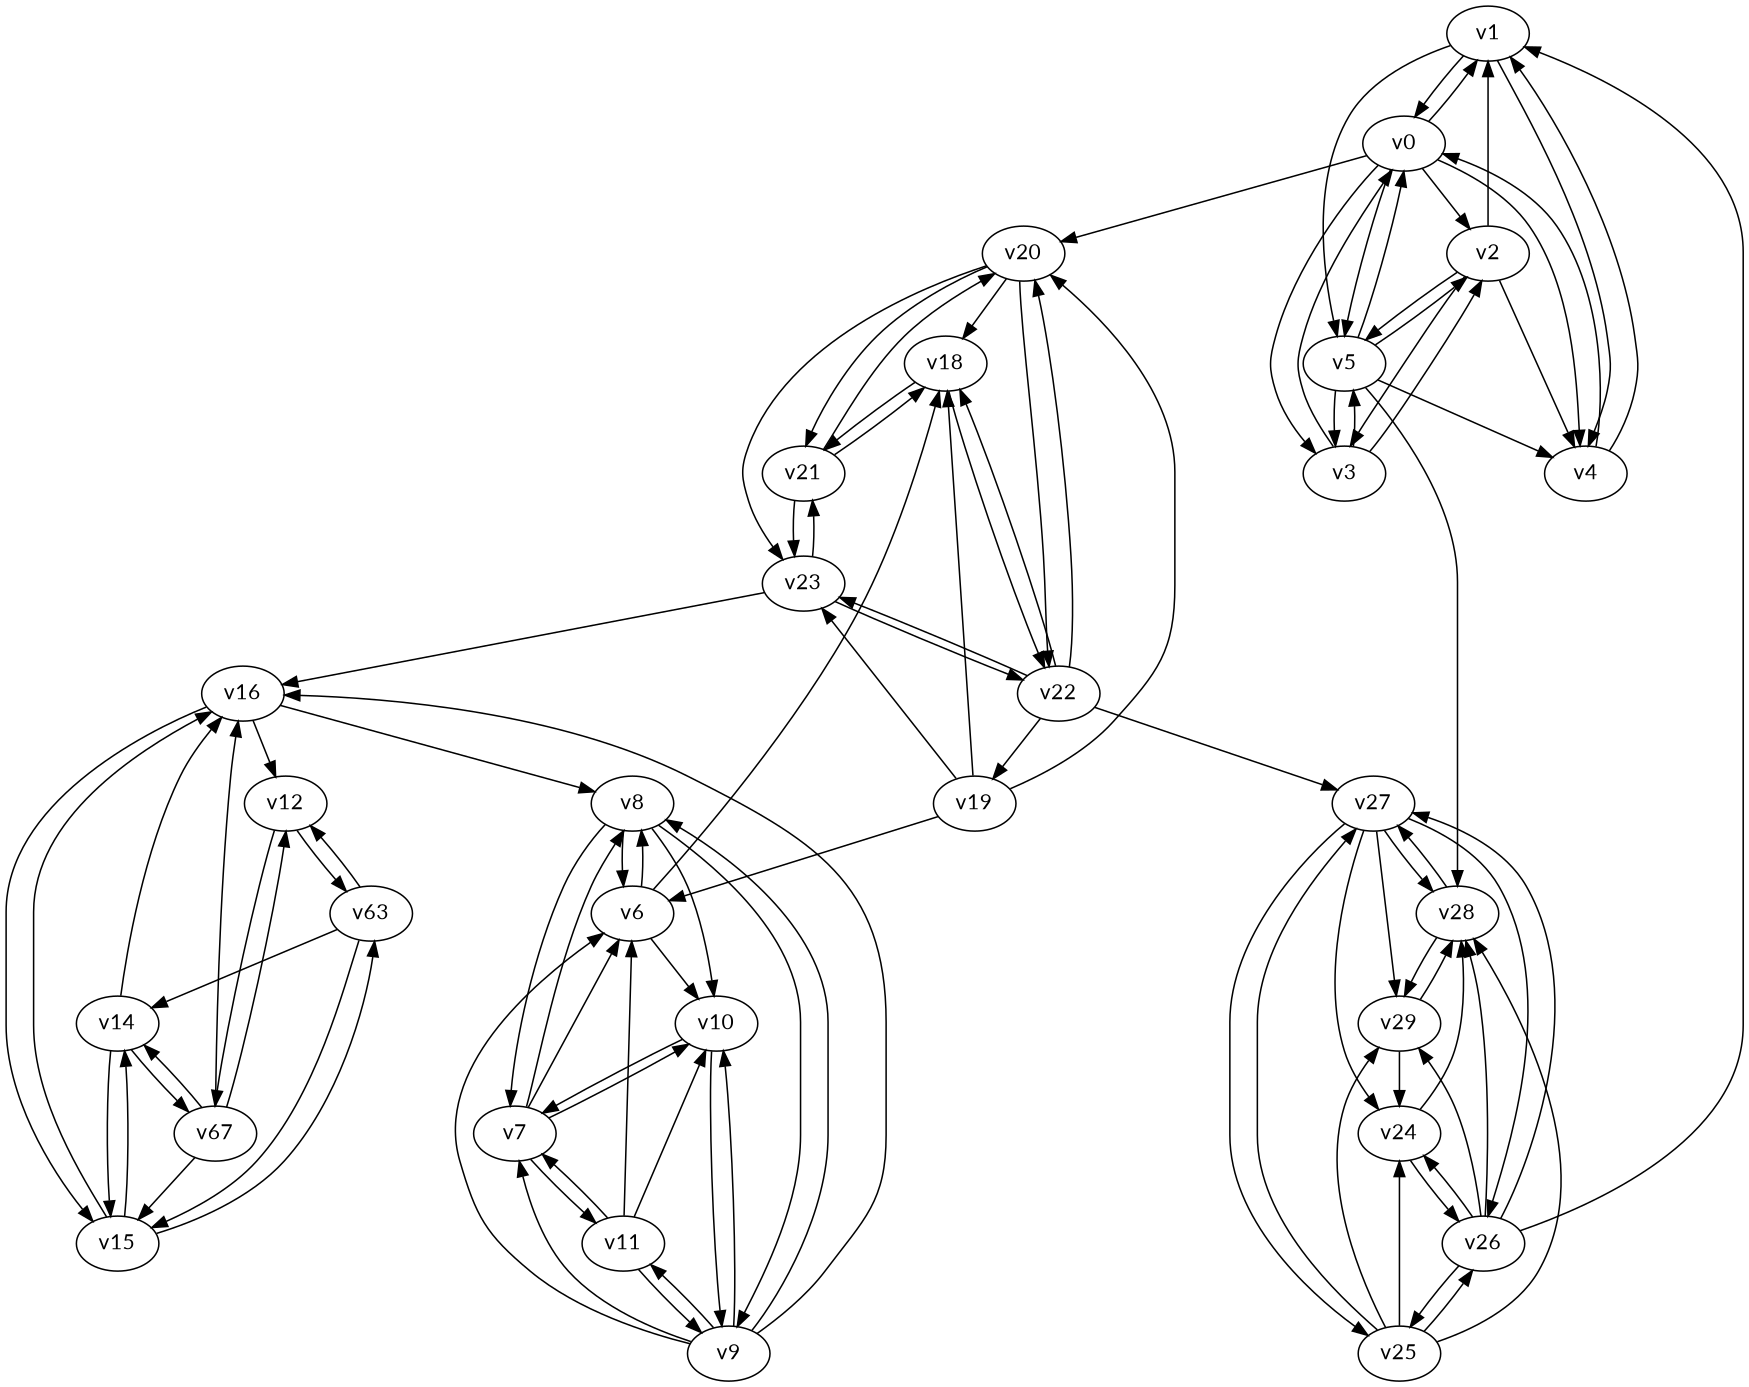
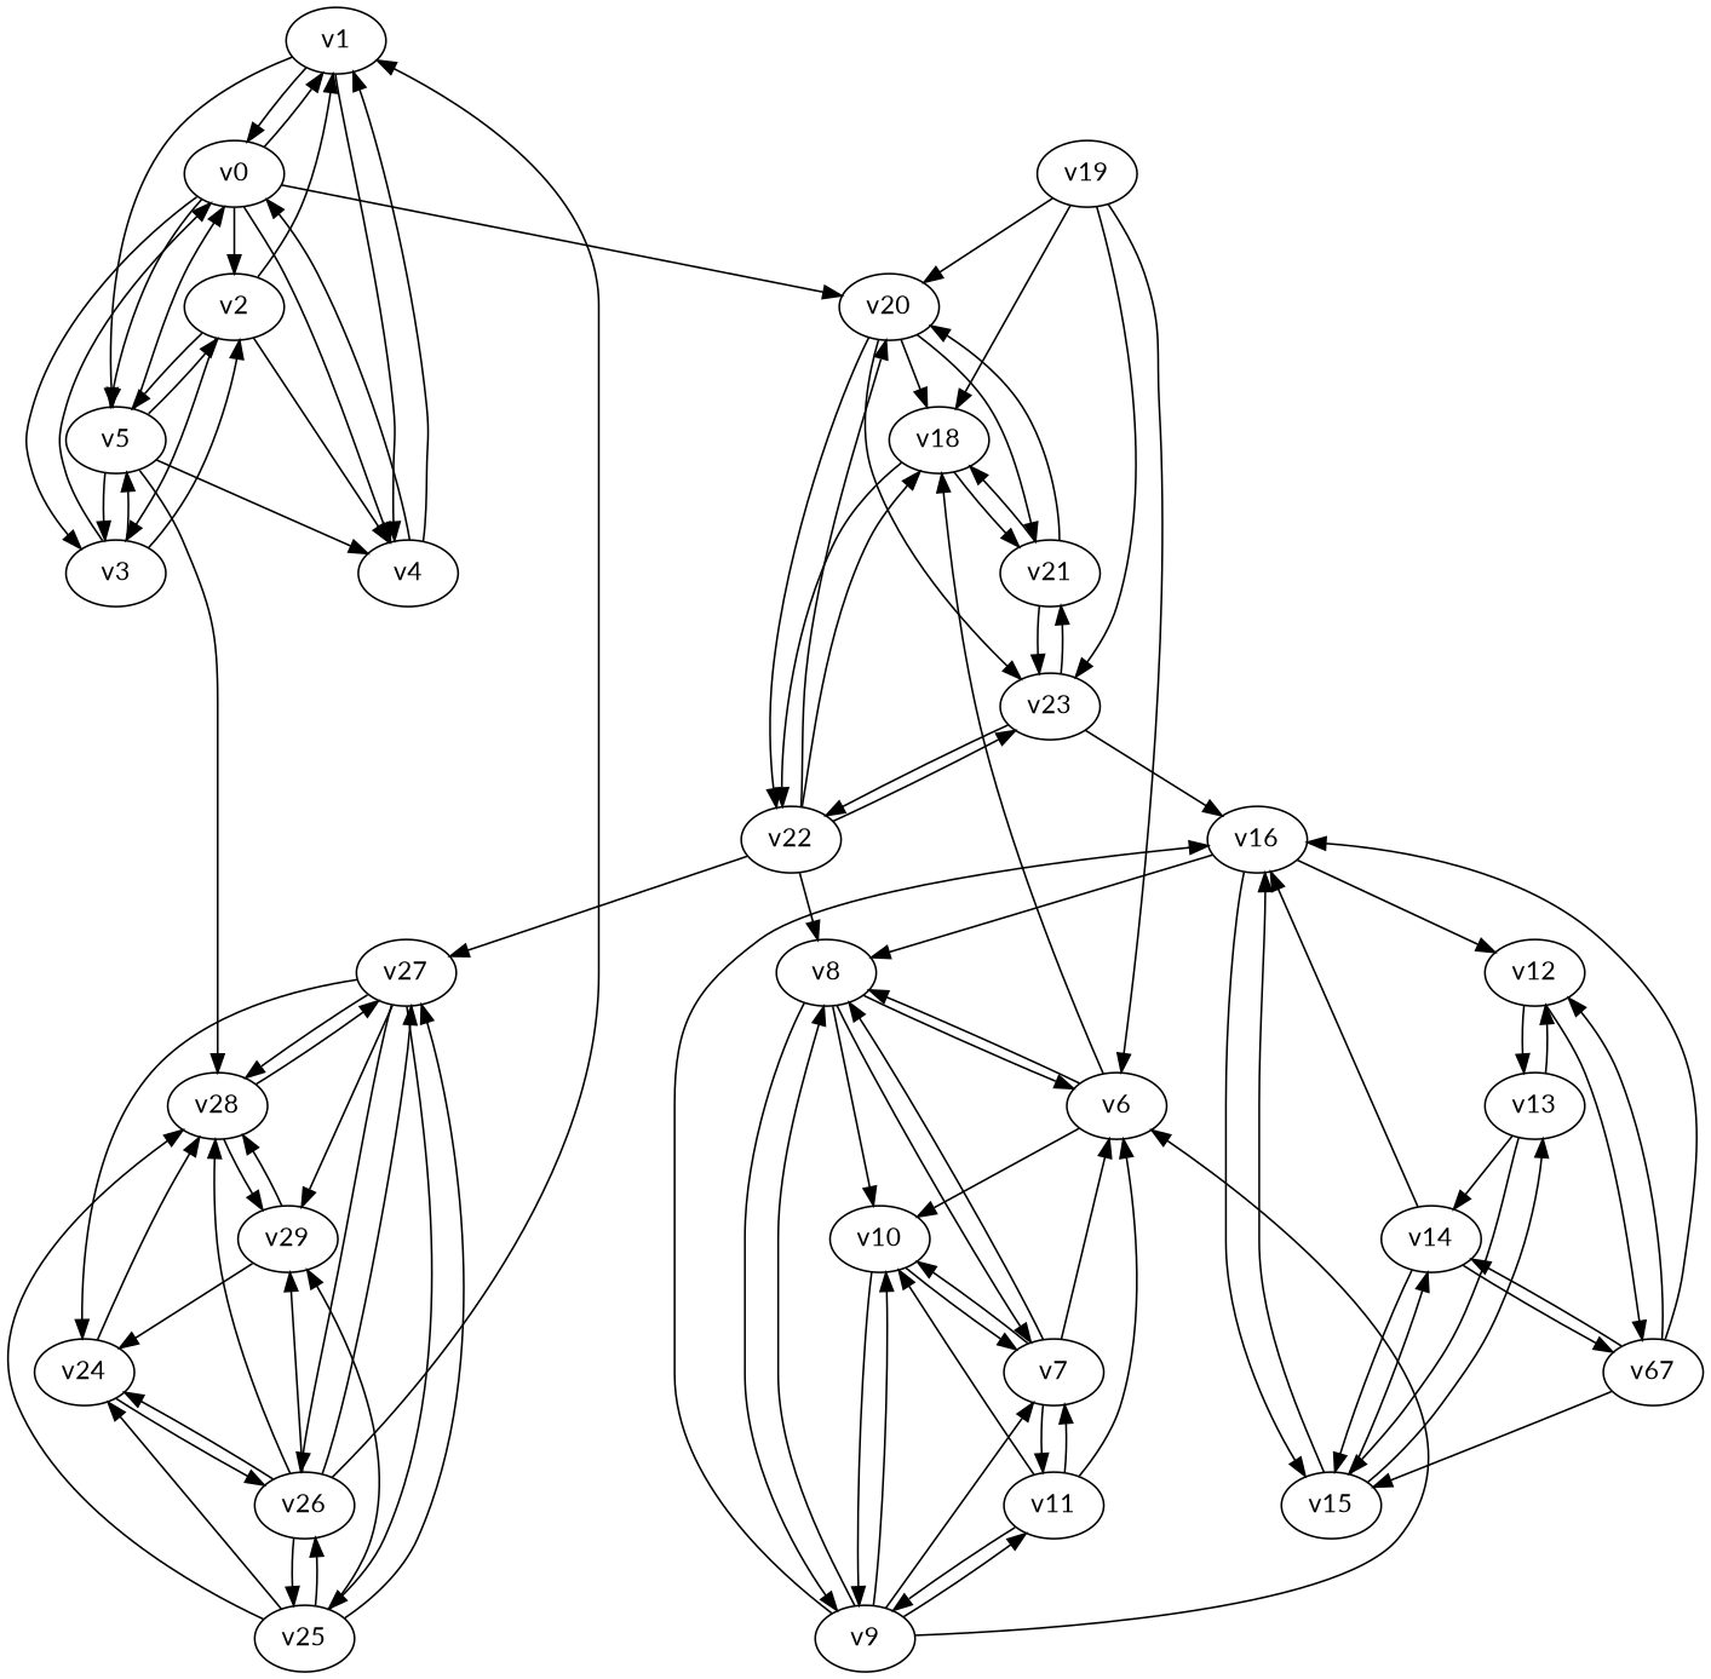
  digraph {
    fontname=Lato
    node [fontname=Lato player=0 priority=1]
    edge [fontname=Lato]
    v1 [player=1]
    v0
    v2
    v3
    v4 [player=1]
    v5 [priority=0]
    v20
    v28 [priority=0]
    v18 [priority=0]
    v23 [priority=0]
    v21 [player=1]
    v22 [player=1 priority=0]
    v27
    v29 [player=1 priority=0]
    v6 [player=1 priority=0]
    v8 [priority=0]
    v10 [priority=0]
    v7
    v9 [priority=0]
    v11 [player=1]
    v16
    v12
    v15 [priority=0]
-   v13 [player=1 priority=0 label=v63]
+   v13 [player=1 priority=0]
    n25 [label=v67 player=1 priority=0]
    v14
    v19
    v24
    v26 [priority=0]
    v25 [player=1 priority=0]
    v1 -> v0
    v1 -> v4
    v1 -> v5
    v0 -> v1
    v0 -> v2
    v0 -> v3
    v0 -> v4
    v0 -> v5
    v0 -> v20
    v2 -> v1
    v2 -> v3
    v2 -> v4
    v2 -> v5
    v3 -> v0
    v3 -> v2
    v3 -> v5
    v4 -> v1
    v4 -> v0
    v5 -> v0
    v5 -> v2
    v5 -> v3
    v5 -> v4
    v5 -> v28
    v20 -> v18
    v20 -> v23
    v20 -> v21
    v20 -> v22
    v28 -> v27
    v28 -> v29
    v18 -> v21
    v18 -> v22
    v23 -> v21
    v23 -> v22
    v23 -> v16
    v21 -> v20
    v21 -> v18
    v21 -> v23
    v22 -> v20
    v22 -> v18
    v22 -> v23
    v22 -> v27
-   v22 -> v19
+   v22 -> v8
    v27 -> v28
    v27 -> v29
    v27 -> v24
    v27 -> v26
    v27 -> v25
    v29 -> v28
    v29 -> v24
    v6 -> v18
    v6 -> v8
    v6 -> v10
    v8 -> v6
    v8 -> v10
    v8 -> v7
    v8 -> v9
    v10 -> v7
    v10 -> v9
    v7 -> v6
    v7 -> v8
    v7 -> v10
    v7 -> v11
    v9 -> v6
    v9 -> v8
    v9 -> v10
    v9 -> v7
    v9 -> v11
    v9 -> v16
    v11 -> v6
    v11 -> v10
    v11 -> v7
    v11 -> v9
    v16 -> v8
    v16 -> v12
    v16 -> v15
    v12 -> v13
    v12 -> n25
    v15 -> v16
    v15 -> v13
    v15 -> v14
    v13 -> v12
    v13 -> v15
    v13 -> v14
    n25 -> v16
    n25 -> v12
    n25 -> v15
    n25 -> v14
    v14 -> v16
    v14 -> v15
    v14 -> n25
    v19 -> v20
    v19 -> v18
    v19 -> v23
    v19 -> v6
    v24 -> v28
    v24 -> v26
    v26 -> v1
    v26 -> v28
    v26 -> v27
    v26 -> v29
    v26 -> v24
    v26 -> v25
    v25 -> v28
    v25 -> v27
    v25 -> v29
    v25 -> v24
    v25 -> v26
  }
